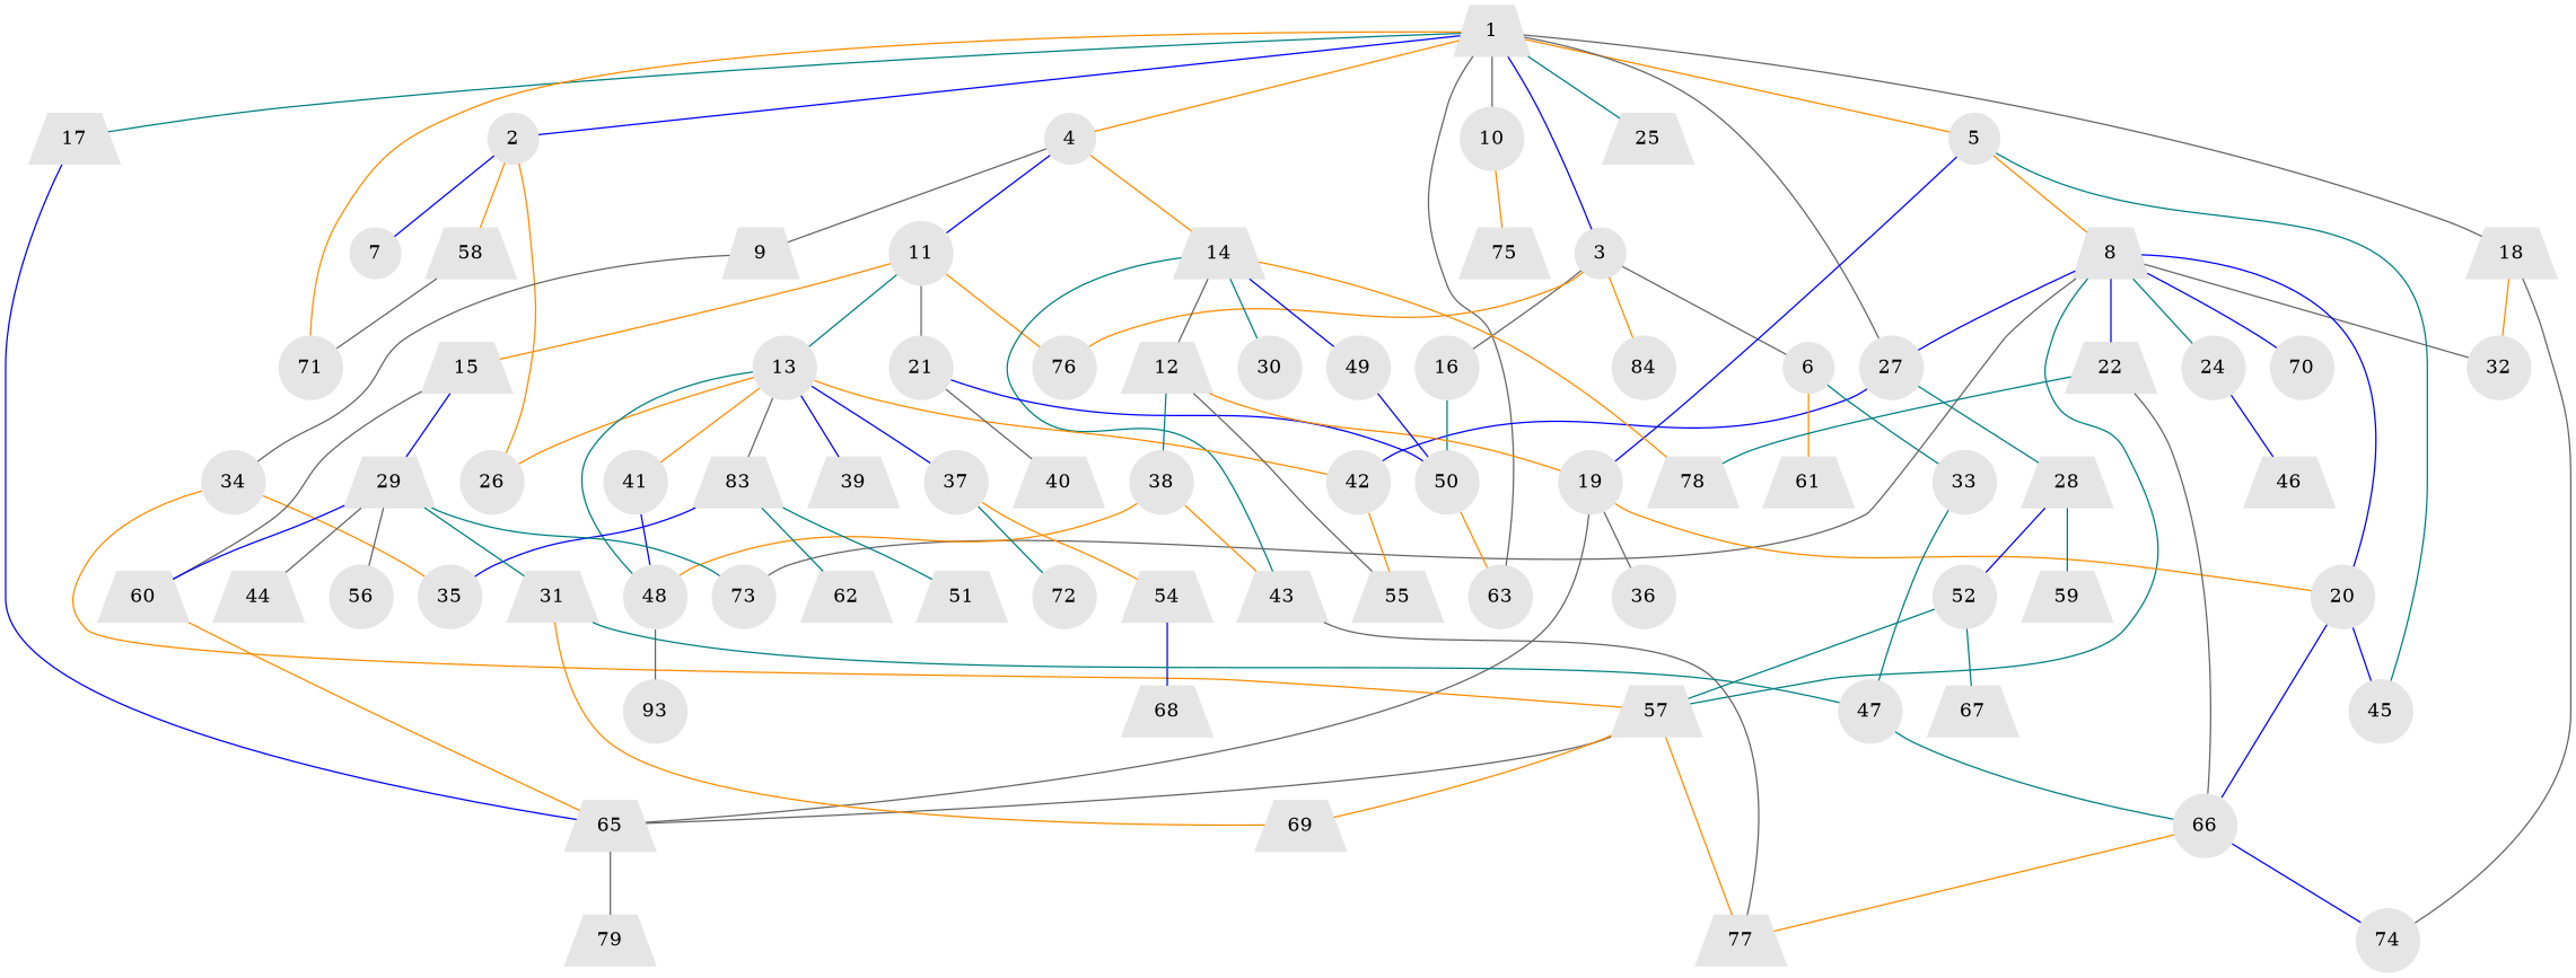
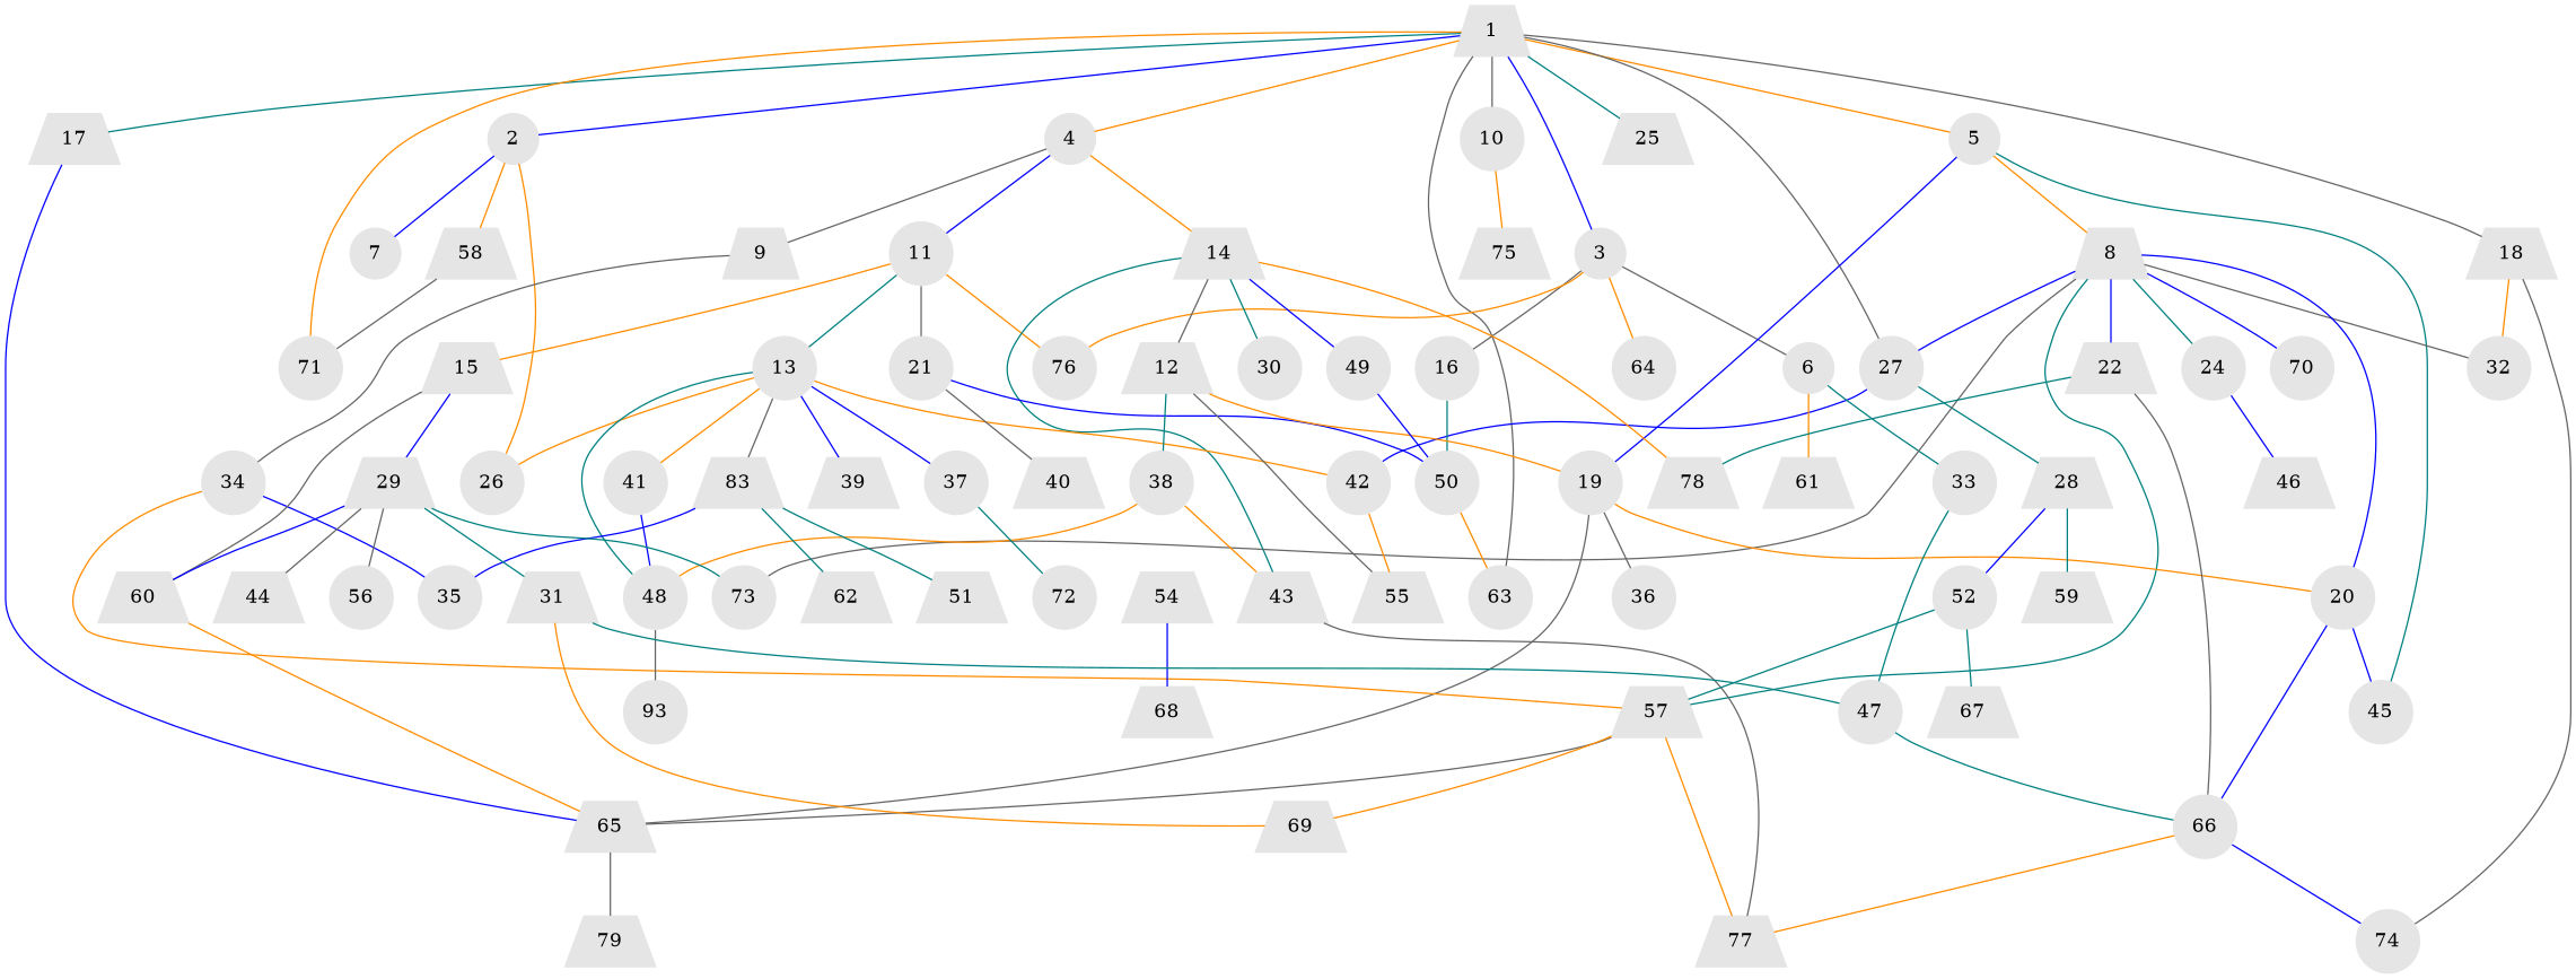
  graph {
    node [color=gray90 shape=circle style=filled]
    edge [color=darkorange]
    1 [shape=trapezium]
    2
    3
    4
    5
    10
    17 [shape=trapezium]
    18 [shape=trapezium]
    25 [shape=trapezium]
    27
    63
    71
    7
    26
    58 [shape=trapezium]
    6
    16
-   64 [label=84]
+   64
    76
    9 [shape=trapezium]
    11
    14 [shape=trapezium]
    8 [shape=trapezium]
    19
    45
    75 [shape=trapezium]
    65 [shape=trapezium]
    32
    74
    42
    28 [shape=trapezium]
    33
    61 [shape=trapezium]
    50
    34
    13
    15 [shape=trapezium]
    21
    12 [shape=trapezium]
    38
    55 [shape=trapezium]
    30
    43 [shape=trapezium]
    49
    78 [shape=trapezium]
    20
    22 [shape=trapezium]
    24
    57 [shape=trapezium]
    70
    73
    36
    47
    66
    46 [shape=trapezium]
    69 [shape=trapezium]
    77 [shape=trapezium]
    35
    n59 [label=83 shape=trapezium]
    37
    39 [shape=trapezium]
    41
    48
    29 [shape=trapezium]
    60 [shape=trapezium]
    40 [shape=trapezium]
    51 [shape=trapezium]
    62 [shape=trapezium]
    54 [shape=trapezium]
    72
    n71 [label=93]
    31 [shape=trapezium]
    44 [shape=trapezium]
    56
    79 [shape=trapezium]
    52
    59 [shape=trapezium]
    67 [shape=trapezium]
    68 [shape=trapezium]
    1 -- 2 [color=blue]
    1 -- 3 [color=blue]
    1 -- 4
    1 -- 5
    1 -- 10 [color=gray40]
    1 -- 17 [color=teal]
    1 -- 18 [color=gray40]
    1 -- 25 [color=teal]
    1 -- 27 [color=gray40]
    1 -- 63 [color=gray40]
    1 -- 71
    2 -- 7 [color=blue]
    2 -- 26
    2 -- 58
    3 -- 6 [color=gray40]
    3 -- 16 [color=gray40]
    3 -- 64
    3 -- 76
    4 -- 9 [color=gray40]
    4 -- 11 [color=blue]
    4 -- 14
    5 -- 8
    5 -- 19 [color=blue]
    5 -- 45 [color=teal]
    10 -- 75
    17 -- 65 [color=blue]
    18 -- 32
    18 -- 74 [color=gray40]
    27 -- 42 [color=blue]
    27 -- 28 [color=teal]
    58 -- 71 [color=gray40]
    6 -- 33 [color=teal]
    6 -- 61
    16 -- 50 [color=teal]
    9 -- 34 [color=gray40]
    11 -- 76
    11 -- 13 [color=teal]
    11 -- 15
    11 -- 21 [color=gray40]
    14 -- 12 [color=gray40]
    14 -- 30 [color=teal]
    14 -- 43 [color=teal]
    14 -- 49 [color=blue]
    14 -- 78
    8 -- 27 [color=blue]
    8 -- 32 [color=gray40]
    8 -- 20 [color=blue]
    8 -- 22 [color=blue]
    8 -- 24 [color=teal]
    8 -- 57 [color=teal]
    8 -- 70 [color=blue]
    8 -- 73 [color=gray40]
    19 -- 65 [color=gray40]
    19 -- 20
    19 -- 36 [color=gray40]
    65 -- 79 [color=gray40]
    42 -- 55
    28 -- 52 [color=blue]
    28 -- 59 [color=teal]
    33 -- 47 [color=teal]
    50 -- 63
    34 -- 57
-   34 -- 35
+   34 -- 35 [color=blue]
    13 -- 26
    13 -- 42
    13 -- n59 [color=gray40]
    13 -- 37 [color=blue]
    13 -- 39 [color=blue]
    13 -- 41
    13 -- 48 [color=teal]
    15 -- 29 [color=blue]
    15 -- 60 [color=gray40]
    21 -- 50 [color=blue]
    21 -- 40 [color=gray40]
    12 -- 19
    12 -- 38 [color=teal]
    12 -- 55 [color=gray40]
    38 -- 43
    38 -- 48
    43 -- 77 [color=gray40]
    49 -- 50 [color=blue]
    20 -- 45 [color=blue]
    20 -- 66 [color=blue]
    22 -- 78 [color=teal]
    22 -- 66 [color=gray40]
    24 -- 46 [color=blue]
    57 -- 65 [color=gray40]
    57 -- 69
    57 -- 77
    47 -- 66 [color=teal]
    66 -- 74 [color=blue]
    66 -- 77
    n59 -- 35 [color=blue]
    n59 -- 51 [color=teal]
    n59 -- 62 [color=teal]
-   37 -- 54
    37 -- 72 [color=teal]
    41 -- 48 [color=blue]
    48 -- n71 [color=gray40]
    29 -- 73 [color=teal]
    29 -- 60 [color=blue]
    29 -- 31 [color=teal]
    29 -- 44 [color=gray40]
    29 -- 56 [color=gray40]
    60 -- 65
    54 -- 68 [color=blue]
    31 -- 47 [color=teal]
    31 -- 69
    52 -- 57 [color=teal]
    52 -- 67 [color=teal]
  }
